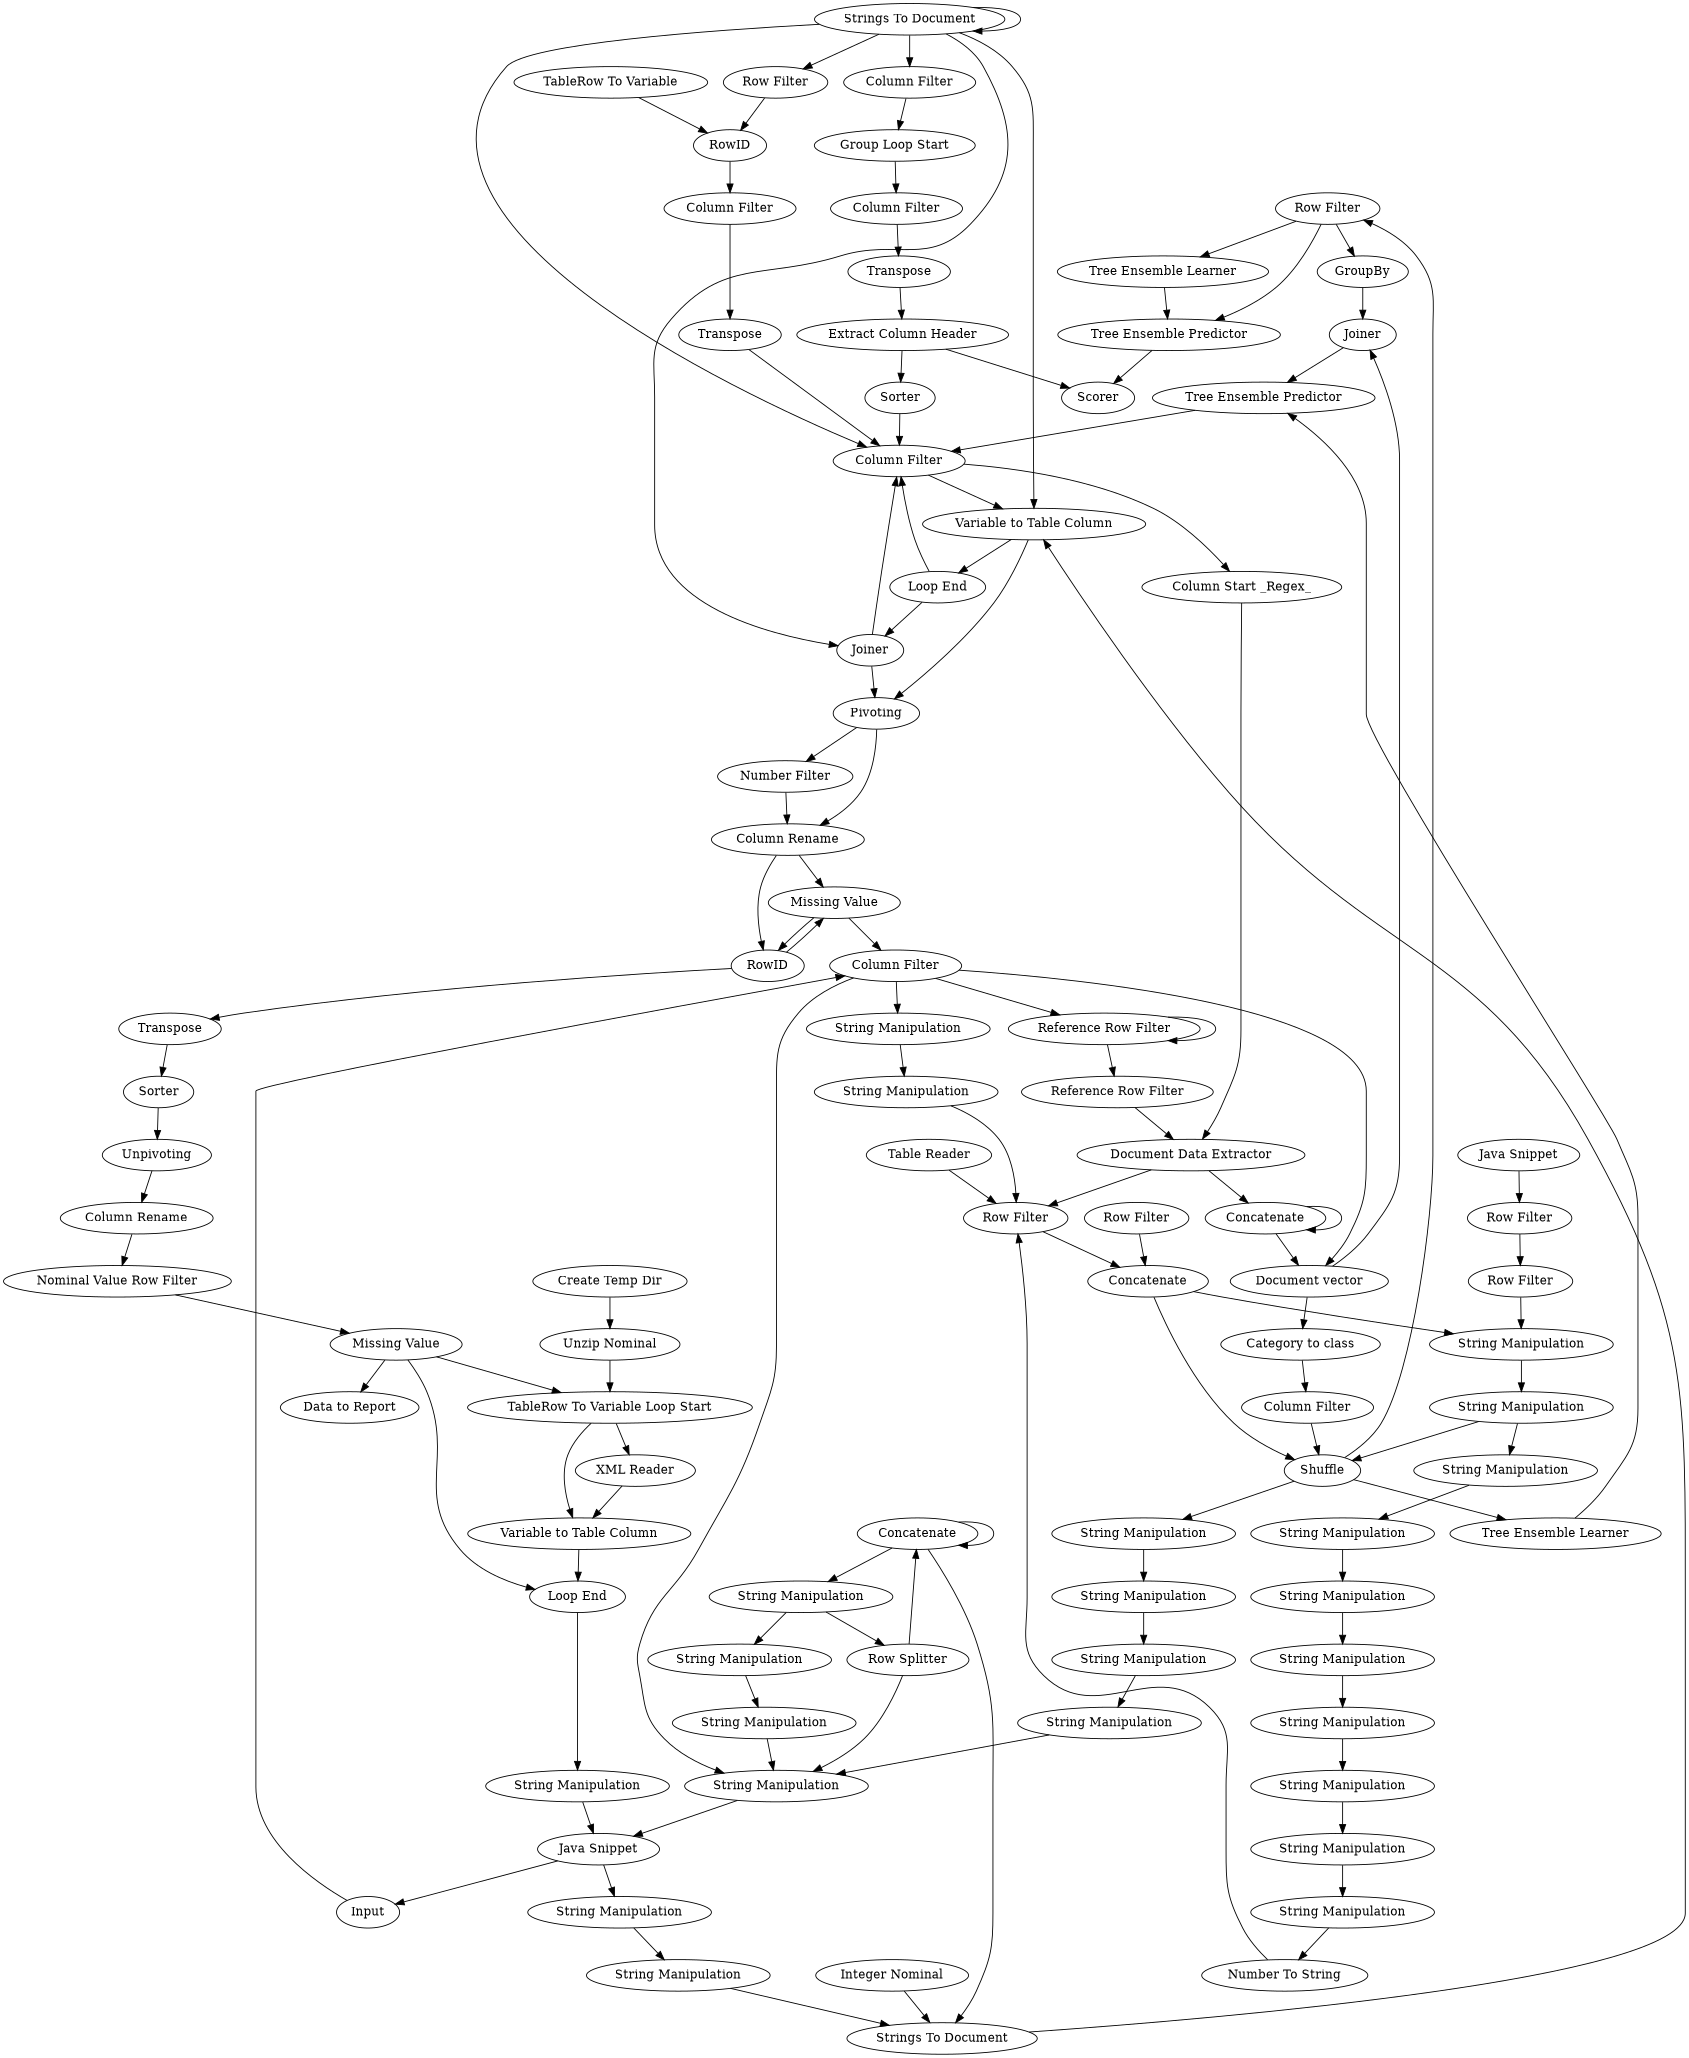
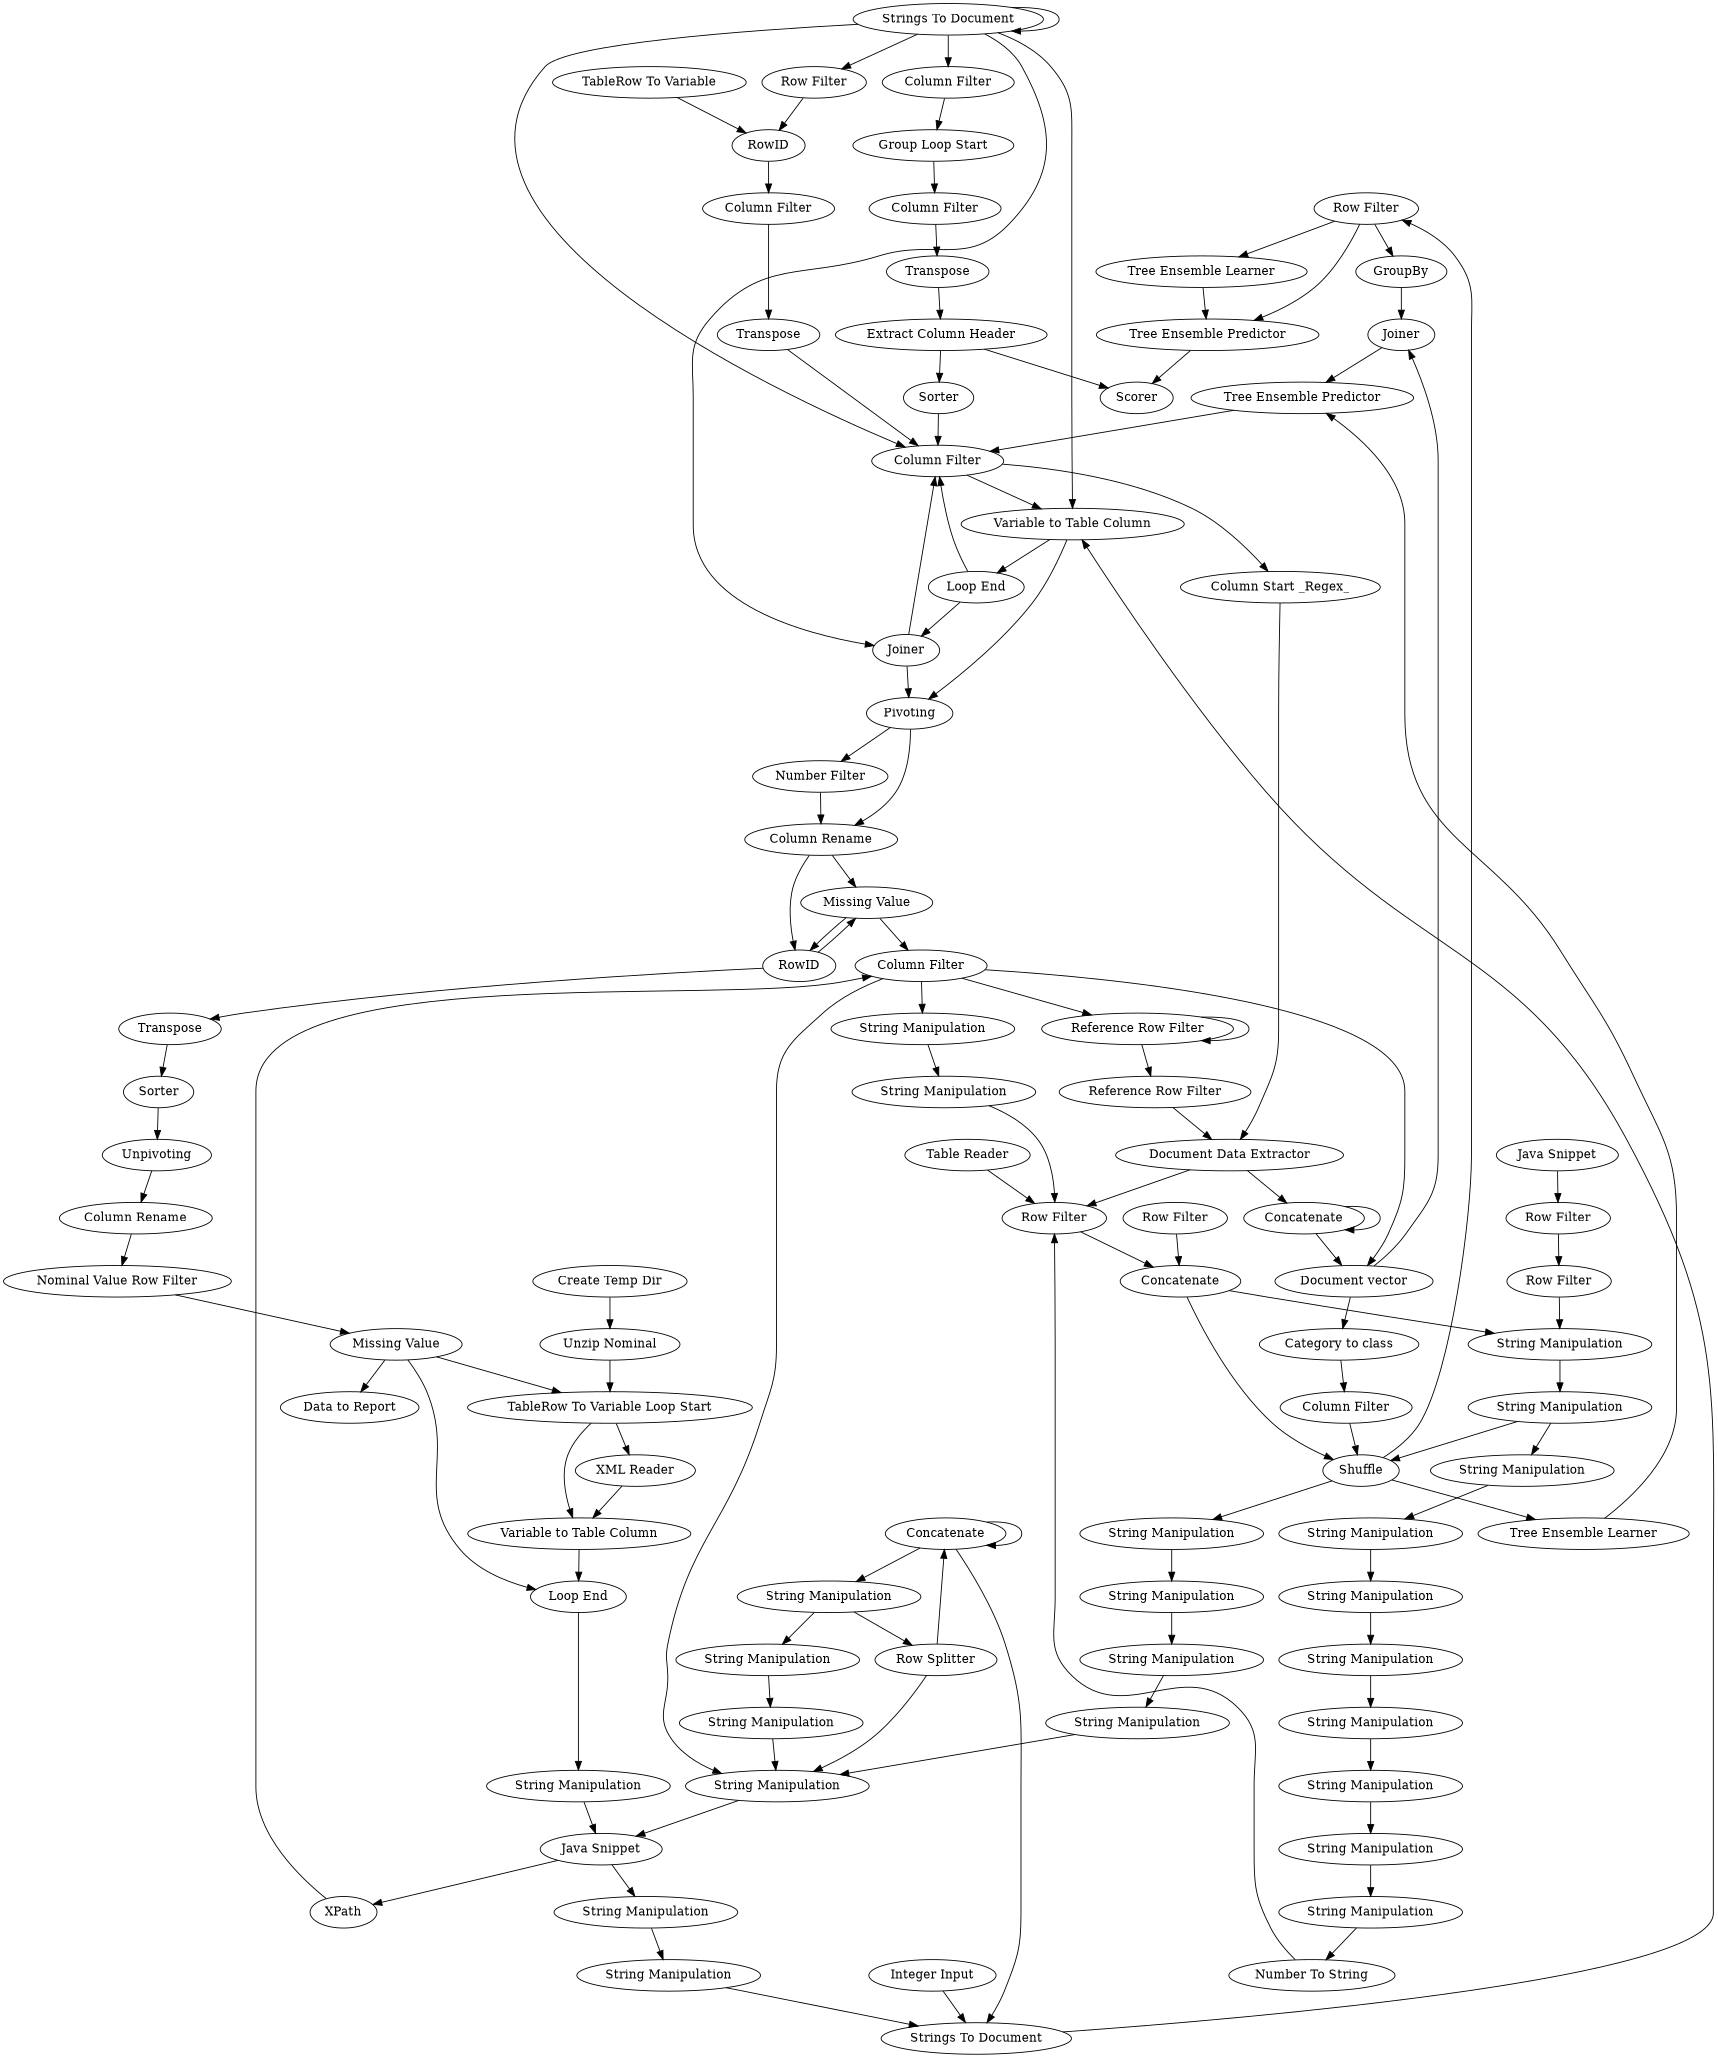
  digraph {
    rankdir=TB
    n1 [label="Row Filter"]
    n2 [label=GroupBy]
    n3 [label="Tree Ensemble Predictor"]
    n4 [label="Tree Ensemble Learner"]
    n5 [label=Joiner]
    n6 [label=Scorer]
    n7 [label="Tree Ensemble Predictor"]
    n8 [label="String Manipulation"]
    n9 [label="String Manipulation"]
    n10 [label="Java Snippet"]
    n11 [label="String Manipulation"]
-   n12 [label=Input]
+   n12 [label=XPath]
    n13 [label=Transpose]
    n14 [label=Sorter]
    n15 [label=Unpivoting]
    n16 [label="Column Rename"]
    n17 [label="Strings To Document"]
    n18 [label="Variable to Table Column"]
    n19 [label="Column Filter"]
    n20 [label="Row Filter"]
    n21 [label="Column Filter"]
    n22 [label=Joiner]
    n23 [label=Pivoting]
    n24 [label="Loop End"]
    n25 [label="Column Start _Regex_"]
    n26 [label=RowID]
    n27 [label="Group Loop Start"]
    n28 [label="Column Rename"]
    n29 [label="Number Filter"]
    n30 [label="String Manipulation"]
    n31 [label="String Manipulation"]
    n32 [label=Concatenate]
    n33 [label="String Manipulation"]
    n34 [label=Shuffle]
    n35 [label="String Manipulation"]
    n36 [label="Tree Ensemble Learner"]
    n37 [label="String Manipulation"]
    n38 [label="String Manipulation"]
    n39 [label="Unzip Nominal"]
    n40 [label="TableRow To Variable Loop Start"]
    n41 [label="Variable to Table Column"]
    n42 [label="XML Reader"]
    n43 [label="Loop End"]
    n44 [label="String Manipulation"]
    n45 [label="String Manipulation"]
    n46 [label="Strings To Document"]
    n47 [label="Missing Value"]
    n48 [label="Data to Report"]
    n49 [label="String Manipulation"]
    n50 [label="Missing Value"]
    n51 [label="Column Filter"]
    n52 [label=RowID]
    n53 [label="String Manipulation"]
    n54 [label="Reference Row Filter"]
    n55 [label="Document vector"]
    n56 [label="String Manipulation"]
    n57 [label="Reference Row Filter"]
    n58 [label="Category to class"]
    n59 [label="Row Filter"]
    n60 [label="Document Data Extractor"]
    n61 [label="Row Filter"]
    n62 [label=Concatenate]
    n63 [label="Row Filter"]
    n64 [label="Row Filter"]
    n65 [label=Concatenate]
    n66 [label="String Manipulation"]
    n67 [label="Row Splitter"]
    n68 [label="String Manipulation"]
    n69 [label="Java Snippet"]
    n70 [label="String Manipulation"]
-   n71 [label="Integer Nominal"]
+   n71 [label="Integer Input"]
    n72 [label="Extract Column Header"]
    n73 [label=Sorter]
    n74 [label="TableRow To Variable"]
    n75 [label="Column Filter"]
    n76 [label="Column Filter"]
    n77 [label=Transpose]
    n78 [label="Column Filter"]
    n79 [label=Transpose]
    n80 [label="String Manipulation"]
    n81 [label="String Manipulation"]
    n82 [label="String Manipulation"]
    n83 [label="Nominal Value Row Filter"]
    n84 [label="String Manipulation"]
    n85 [label="String Manipulation"]
    n86 [label="String Manipulation"]
    n87 [label="Number To String"]
    n88 [label="Create Temp Dir"]
    n89 [label="Table Reader"]
    n1 -> n2
    n1 -> n3
    n1 -> n4
    n2 -> n5
    n3 -> n6
    n4 -> n3
    n5 -> n7
    n7 -> n19
    n8 -> n9
    n9 -> n10
    n10 -> n11
    n10 -> n12
    n11 -> n45
    n12 -> n51
    n13 -> n14
    n14 -> n15
    n15 -> n16
    n16 -> n83
    n17 -> n17
    n17 -> n18
    n17 -> n19
    n17 -> n20
    n17 -> n21
    n17 -> n22
    n18 -> n23
    n18 -> n24
    n19 -> n18
    n19 -> n25
    n20 -> n26
    n21 -> n27
    n22 -> n19
    n22 -> n23
    n23 -> n28
    n23 -> n29
    n24 -> n19
    n24 -> n22
    n25 -> n60
    n26 -> n75
    n27 -> n78
    n28 -> n50
    n28 -> n52
    n29 -> n28
    n30 -> n31
    n31 -> n9
    n32 -> n33
    n32 -> n34
    n33 -> n35
    n34 -> n1
    n34 -> n36
    n34 -> n37
    n35 -> n34
    n35 -> n38
    n36 -> n7
    n37 -> n70
    n38 -> n44
    n39 -> n40
    n40 -> n41
    n40 -> n42
    n41 -> n43
    n42 -> n41
    n43 -> n49
    n44 -> n80
    n45 -> n46
    n46 -> n18
    n47 -> n40
    n47 -> n43
    n47 -> n48
    n49 -> n10
    n50 -> n51
    n50 -> n52
    n51 -> n9
    n51 -> n53
    n51 -> n54
    n51 -> n55
    n52 -> n13
    n52 -> n50
    n53 -> n56
    n54 -> n54
    n54 -> n57
    n55 -> n5
    n55 -> n58
    n56 -> n61
    n57 -> n60
    n58 -> n76
    n59 -> n32
    n60 -> n61
    n60 -> n62
    n61 -> n32
    n62 -> n55
    n62 -> n62
    n63 -> n64
    n64 -> n33
    n65 -> n46
    n65 -> n65
    n65 -> n66
    n66 -> n67
    n66 -> n68
    n67 -> n9
    n67 -> n65
    n68 -> n8
    n69 -> n63
    n70 -> n30
    n71 -> n46
    n72 -> n6
    n72 -> n73
    n73 -> n19
    n74 -> n26
    n75 -> n77
    n76 -> n34
    n77 -> n19
    n78 -> n79
    n79 -> n72
    n80 -> n81
    n81 -> n82
    n82 -> n84
    n83 -> n47
    n84 -> n85
    n85 -> n86
    n86 -> n87
    n87 -> n61
    n88 -> n39
    n89 -> n61
  }
